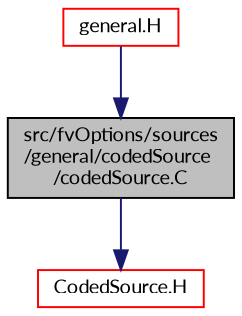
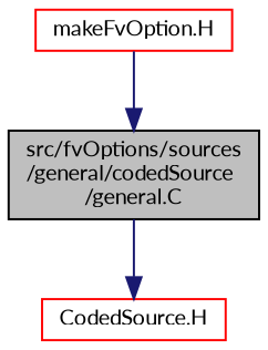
  digraph {
    fontname=Lato
    node [color=red fontname=Lato fontsize=10 shape=record]
    edge [color=midnightblue fontname=Lato fontsize=10 labelfontname=FreeSans labelfontsize=10 style=solid]
-   n1 [color=black fillcolor=grey75 fontcolor=black height=0.2 label="src/fvOptions/sources\l/general/codedSource\l/codedSource.C" style=filled width=0.4]
+   n1 [color=black fillcolor=grey75 fontcolor=black height=0.2 label="src/fvOptions/sources\l/general/codedSource\l/general.C" style=filled width=0.4]
    n2 [height=0.2 label="CodedSource.H" width=0.4]
-   n3 [height=0.2 label="general.H" width=0.4]
+   n3 [height=0.2 label="makeFvOption.H" width=0.4]
    n1 -> n2
    n3 -> n1
  }
